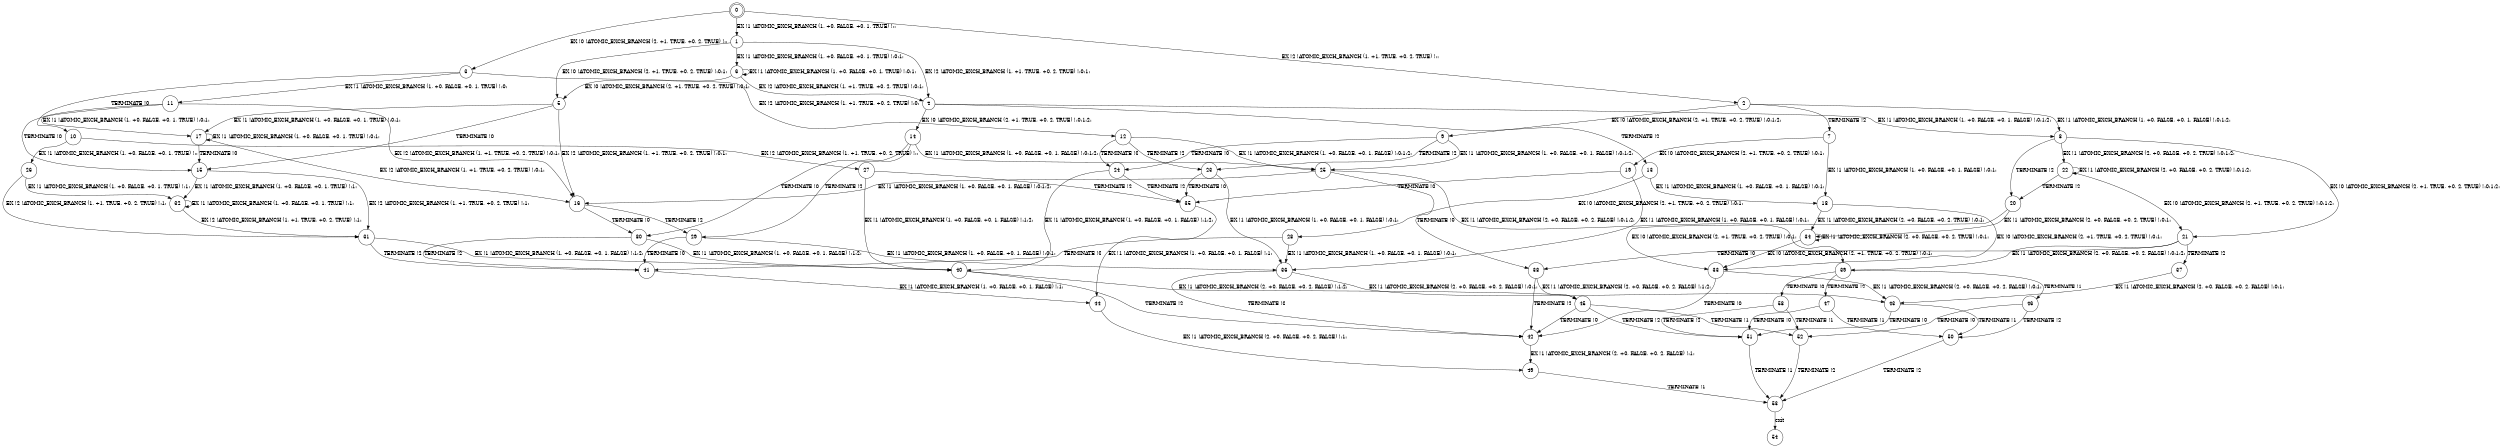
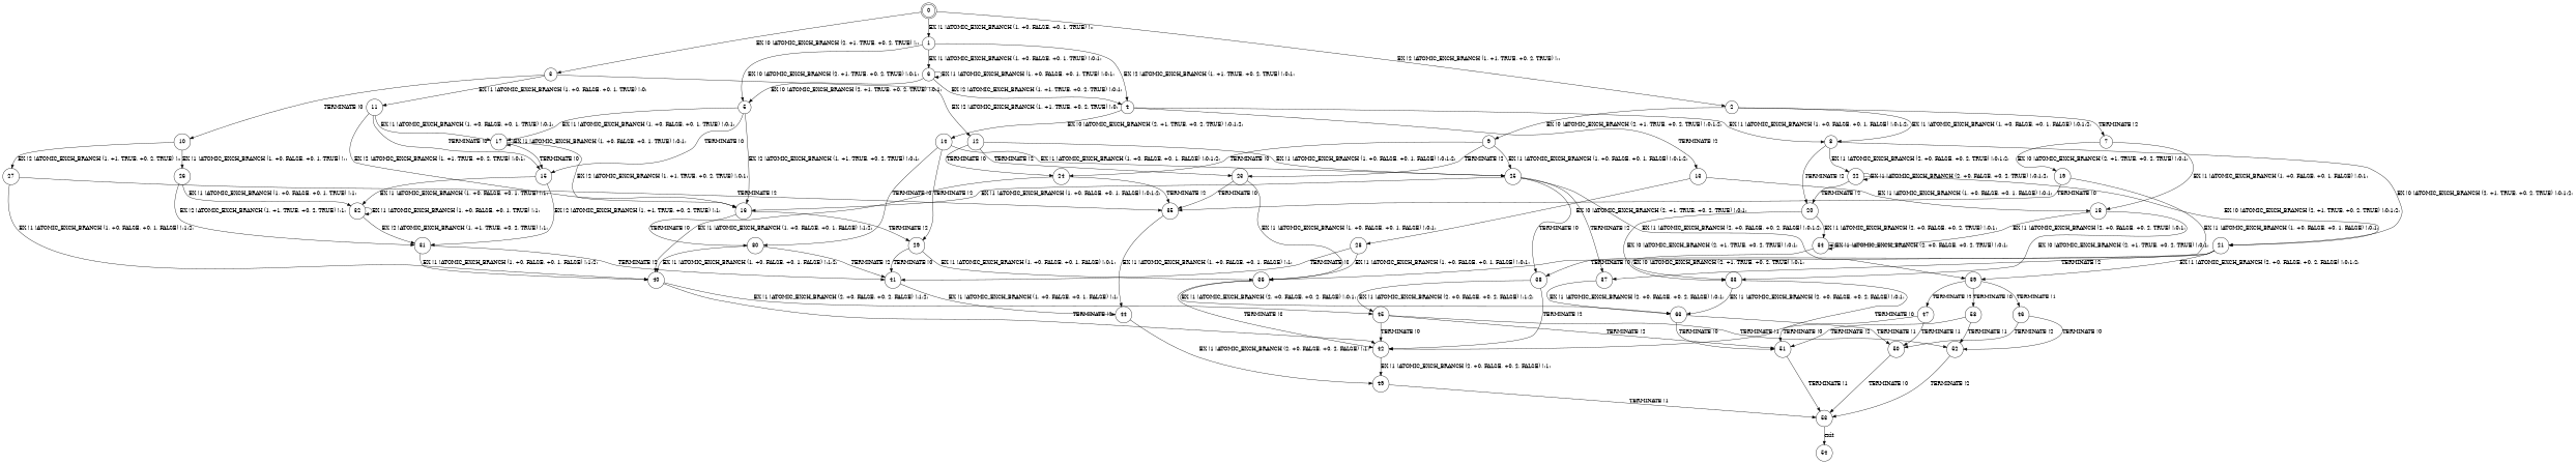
  digraph {
    node [shape=circle]
    0 [peripheries=2]
    1
    2
    3
    4
    5
    6
    7
    8
    9
    10
    11
    12
    13
    14
    15
    16
    17
    18
    19
    20
    21
    22
    23
    24
    25
    26
    27
    28
    29
    n31 [label=80]
    31
    32
    33
    34
    35
    36
    37
    38
    39
    40
    41
    42
-   43
+   43 [label=63]
    44
    45
    46
    47
    n49 [label=58]
    49
    50
    51
    52
    53
    54
    0 -> 1 [label="EX !1 !ATOMIC_EXCH_BRANCH (1, +0, FALSE, +0, 1, TRUE) !::"]
    0 -> 2 [label="EX !2 !ATOMIC_EXCH_BRANCH (1, +1, TRUE, +0, 2, TRUE) !::"]
    0 -> 3 [label="EX !0 !ATOMIC_EXCH_BRANCH (2, +1, TRUE, +0, 2, TRUE) !::"]
    1 -> 4 [label="EX !2 !ATOMIC_EXCH_BRANCH (1, +1, TRUE, +0, 2, TRUE) !:0:1:"]
    1 -> 5 [label="EX !0 !ATOMIC_EXCH_BRANCH (2, +1, TRUE, +0, 2, TRUE) !:0:1:"]
    1 -> 6 [label="EX !1 !ATOMIC_EXCH_BRANCH (1, +0, FALSE, +0, 1, TRUE) !:0:1:"]
    2 -> 7 [label="TERMINATE !2"]
    2 -> 8 [label="EX !1 !ATOMIC_EXCH_BRANCH (1, +0, FALSE, +0, 1, FALSE) !:0:1:2:"]
    2 -> 9 [label="EX !0 !ATOMIC_EXCH_BRANCH (2, +1, TRUE, +0, 2, TRUE) !:0:1:2:"]
    3 -> 10 [label="TERMINATE !0"]
    3 -> 11 [label="EX !1 !ATOMIC_EXCH_BRANCH (1, +0, FALSE, +0, 1, TRUE) !:0:"]
    3 -> 12 [label="EX !2 !ATOMIC_EXCH_BRANCH (1, +1, TRUE, +0, 2, TRUE) !:0:"]
    4 -> 8 [label="EX !1 !ATOMIC_EXCH_BRANCH (1, +0, FALSE, +0, 1, FALSE) !:0:1:2:"]
    4 -> 13 [label="TERMINATE !2"]
    4 -> 14 [label="EX !0 !ATOMIC_EXCH_BRANCH (2, +1, TRUE, +0, 2, TRUE) !:0:1:2:"]
    5 -> 15 [label="TERMINATE !0"]
    5 -> 16 [label="EX !2 !ATOMIC_EXCH_BRANCH (1, +1, TRUE, +0, 2, TRUE) !:0:1:"]
    5 -> 17 [label="EX !1 !ATOMIC_EXCH_BRANCH (1, +0, FALSE, +0, 1, TRUE) !:0:1:"]
    6 -> 4 [label="EX !2 !ATOMIC_EXCH_BRANCH (1, +1, TRUE, +0, 2, TRUE) !:0:1:"]
    6 -> 5 [label="EX !0 !ATOMIC_EXCH_BRANCH (2, +1, TRUE, +0, 2, TRUE) !:0:1:"]
    6 -> 6 [label="EX !1 !ATOMIC_EXCH_BRANCH (1, +0, FALSE, +0, 1, TRUE) !:0:1:"]
    7 -> 18 [label="EX !1 !ATOMIC_EXCH_BRANCH (1, +0, FALSE, +0, 1, FALSE) !:0:1:"]
    7 -> 19 [label="EX !0 !ATOMIC_EXCH_BRANCH (2, +1, TRUE, +0, 2, TRUE) !:0:1:"]
    8 -> 20 [label="TERMINATE !2"]
    8 -> 21 [label="EX !0 !ATOMIC_EXCH_BRANCH (2, +1, TRUE, +0, 2, TRUE) !:0:1:2:"]
    8 -> 22 [label="EX !1 !ATOMIC_EXCH_BRANCH (2, +0, FALSE, +0, 2, TRUE) !:0:1:2:"]
    9 -> 23 [label="TERMINATE !2"]
    9 -> 24 [label="TERMINATE !0"]
    9 -> 25 [label="EX !1 !ATOMIC_EXCH_BRANCH (1, +0, FALSE, +0, 1, FALSE) !:0:1:2:"]
    10 -> 26 [label="EX !1 !ATOMIC_EXCH_BRANCH (1, +0, FALSE, +0, 1, TRUE) !::"]
    10 -> 27 [label="EX !2 !ATOMIC_EXCH_BRANCH (1, +1, TRUE, +0, 2, TRUE) !::"]
    11 -> 15 [label="TERMINATE !0"]
    11 -> 16 [label="EX !2 !ATOMIC_EXCH_BRANCH (1, +1, TRUE, +0, 2, TRUE) !:0:1:"]
    11 -> 17 [label="EX !1 !ATOMIC_EXCH_BRANCH (1, +0, FALSE, +0, 1, TRUE) !:0:1:"]
    12 -> 23 [label="TERMINATE !2"]
    12 -> 24 [label="TERMINATE !0"]
    12 -> 25 [label="EX !1 !ATOMIC_EXCH_BRANCH (1, +0, FALSE, +0, 1, FALSE) !:0:1:2:"]
    13 -> 18 [label="EX !1 !ATOMIC_EXCH_BRANCH (1, +0, FALSE, +0, 1, FALSE) !:0:1:"]
    13 -> 28 [label="EX !0 !ATOMIC_EXCH_BRANCH (2, +1, TRUE, +0, 2, TRUE) !:0:1:"]
    14 -> 25 [label="EX !1 !ATOMIC_EXCH_BRANCH (1, +0, FALSE, +0, 1, FALSE) !:0:1:2:"]
    14 -> 29 [label="TERMINATE !2"]
    14 -> n31 [label="TERMINATE !0"]
    15 -> 31 [label="EX !2 !ATOMIC_EXCH_BRANCH (1, +1, TRUE, +0, 2, TRUE) !:1:"]
    15 -> 32 [label="EX !1 !ATOMIC_EXCH_BRANCH (1, +0, FALSE, +0, 1, TRUE) !:1:"]
    16 -> 29 [label="TERMINATE !2"]
    16 -> n31 [label="TERMINATE !0"]
    17 -> 15 [label="TERMINATE !0"]
    17 -> 16 [label="EX !2 !ATOMIC_EXCH_BRANCH (1, +1, TRUE, +0, 2, TRUE) !:0:1:"]
    17 -> 17 [label="EX !1 !ATOMIC_EXCH_BRANCH (1, +0, FALSE, +0, 1, TRUE) !:0:1:"]
    18 -> 33 [label="EX !0 !ATOMIC_EXCH_BRANCH (2, +1, TRUE, +0, 2, TRUE) !:0:1:"]
    18 -> 34 [label="EX !1 !ATOMIC_EXCH_BRANCH (2, +0, FALSE, +0, 2, TRUE) !:0:1:"]
    19 -> 35 [label="TERMINATE !0"]
    19 -> 36 [label="EX !1 !ATOMIC_EXCH_BRANCH (1, +0, FALSE, +0, 1, FALSE) !:0:1:"]
    20 -> 33 [label="EX !0 !ATOMIC_EXCH_BRANCH (2, +1, TRUE, +0, 2, TRUE) !:0:1:"]
    20 -> 34 [label="EX !1 !ATOMIC_EXCH_BRANCH (2, +0, FALSE, +0, 2, TRUE) !:0:1:"]
    21 -> 37 [label="TERMINATE !2"]
    21 -> 38 [label="TERMINATE !0"]
    21 -> 39 [label="EX !1 !ATOMIC_EXCH_BRANCH (2, +0, FALSE, +0, 2, FALSE) !:0:1:2:"]
    22 -> 20 [label="TERMINATE !2"]
    22 -> 21 [label="EX !0 !ATOMIC_EXCH_BRANCH (2, +1, TRUE, +0, 2, TRUE) !:0:1:2:"]
    22 -> 22 [label="EX !1 !ATOMIC_EXCH_BRANCH (2, +0, FALSE, +0, 2, TRUE) !:0:1:2:"]
    23 -> 35 [label="TERMINATE !0"]
    23 -> 36 [label="EX !1 !ATOMIC_EXCH_BRANCH (1, +0, FALSE, +0, 1, FALSE) !:0:1:"]
    24 -> 35 [label="TERMINATE !2"]
    24 -> 40 [label="EX !1 !ATOMIC_EXCH_BRANCH (1, +0, FALSE, +0, 1, FALSE) !:1:2:"]
    25 -> 16 [label="EX !1 !ATOMIC_EXCH_BRANCH (1, +0, FALSE, +0, 1, FALSE) !:0:1:2:"]
+   25 -> 37 [label="TERMINATE !2"]
    25 -> 38 [label="TERMINATE !0"]
    25 -> 39 [label="EX !1 !ATOMIC_EXCH_BRANCH (2, +0, FALSE, +0, 2, FALSE) !:0:1:2:"]
    26 -> 31 [label="EX !2 !ATOMIC_EXCH_BRANCH (1, +1, TRUE, +0, 2, TRUE) !:1:"]
    26 -> 32 [label="EX !1 !ATOMIC_EXCH_BRANCH (1, +0, FALSE, +0, 1, TRUE) !:1:"]
    27 -> 35 [label="TERMINATE !2"]
    27 -> 40 [label="EX !1 !ATOMIC_EXCH_BRANCH (1, +0, FALSE, +0, 1, FALSE) !:1:2:"]
    28 -> 36 [label="EX !1 !ATOMIC_EXCH_BRANCH (1, +0, FALSE, +0, 1, FALSE) !:0:1:"]
    28 -> 41 [label="TERMINATE !0"]
    29 -> 36 [label="EX !1 !ATOMIC_EXCH_BRANCH (1, +0, FALSE, +0, 1, FALSE) !:0:1:"]
    29 -> 41 [label="TERMINATE !0"]
    n31 -> 40 [label="EX !1 !ATOMIC_EXCH_BRANCH (1, +0, FALSE, +0, 1, FALSE) !:1:2:"]
    n31 -> 41 [label="TERMINATE !2"]
    31 -> 40 [label="EX !1 !ATOMIC_EXCH_BRANCH (1, +0, FALSE, +0, 1, FALSE) !:1:2:"]
    31 -> 41 [label="TERMINATE !2"]
    32 -> 31 [label="EX !2 !ATOMIC_EXCH_BRANCH (1, +1, TRUE, +0, 2, TRUE) !:1:"]
    32 -> 32 [label="EX !1 !ATOMIC_EXCH_BRANCH (1, +0, FALSE, +0, 1, TRUE) !:1:"]
    33 -> 42 [label="TERMINATE !0"]
    33 -> 43 [label="EX !1 !ATOMIC_EXCH_BRANCH (2, +0, FALSE, +0, 2, FALSE) !:0:1:"]
    34 -> 33 [label="EX !0 !ATOMIC_EXCH_BRANCH (2, +1, TRUE, +0, 2, TRUE) !:0:1:"]
    34 -> 34 [label="EX !1 !ATOMIC_EXCH_BRANCH (2, +0, FALSE, +0, 2, TRUE) !:0:1:"]
    35 -> 44 [label="EX !1 !ATOMIC_EXCH_BRANCH (1, +0, FALSE, +0, 1, FALSE) !:1:"]
    36 -> 42 [label="TERMINATE !0"]
    36 -> 43 [label="EX !1 !ATOMIC_EXCH_BRANCH (2, +0, FALSE, +0, 2, FALSE) !:0:1:"]
    37 -> 43 [label="EX !1 !ATOMIC_EXCH_BRANCH (2, +0, FALSE, +0, 2, FALSE) !:0:1:"]
    38 -> 42 [label="TERMINATE !2"]
    38 -> 45 [label="EX !1 !ATOMIC_EXCH_BRANCH (2, +0, FALSE, +0, 2, FALSE) !:1:2:"]
    39 -> 46 [label="TERMINATE !1"]
    39 -> 47 [label="TERMINATE !2"]
    39 -> n49 [label="TERMINATE !0"]
    40 -> 42 [label="TERMINATE !2"]
    40 -> 45 [label="EX !1 !ATOMIC_EXCH_BRANCH (2, +0, FALSE, +0, 2, FALSE) !:1:2:"]
    41 -> 44 [label="EX !1 !ATOMIC_EXCH_BRANCH (1, +0, FALSE, +0, 1, FALSE) !:1:"]
    42 -> 49 [label="EX !1 !ATOMIC_EXCH_BRANCH (2, +0, FALSE, +0, 2, FALSE) !:1:"]
    43 -> 50 [label="TERMINATE !1"]
    43 -> 51 [label="TERMINATE !0"]
    44 -> 49 [label="EX !1 !ATOMIC_EXCH_BRANCH (2, +0, FALSE, +0, 2, FALSE) !:1:"]
    45 -> 42 [label="TERMINATE !0"]
    45 -> 51 [label="TERMINATE !2"]
    45 -> 52 [label="TERMINATE !1"]
    46 -> 50 [label="TERMINATE !2"]
    46 -> 52 [label="TERMINATE !0"]
    47 -> 50 [label="TERMINATE !1"]
    47 -> 51 [label="TERMINATE !0"]
    n49 -> 51 [label="TERMINATE !2"]
    n49 -> 52 [label="TERMINATE !1"]
    49 -> 53 [label="TERMINATE !1"]
-   50 -> 53 [label="TERMINATE !2"]
+   50 -> 53 [label="TERMINATE !0"]
    51 -> 53 [label="TERMINATE !1"]
    52 -> 53 [label="TERMINATE !2"]
    53 -> 54 [label=exit]
  }
